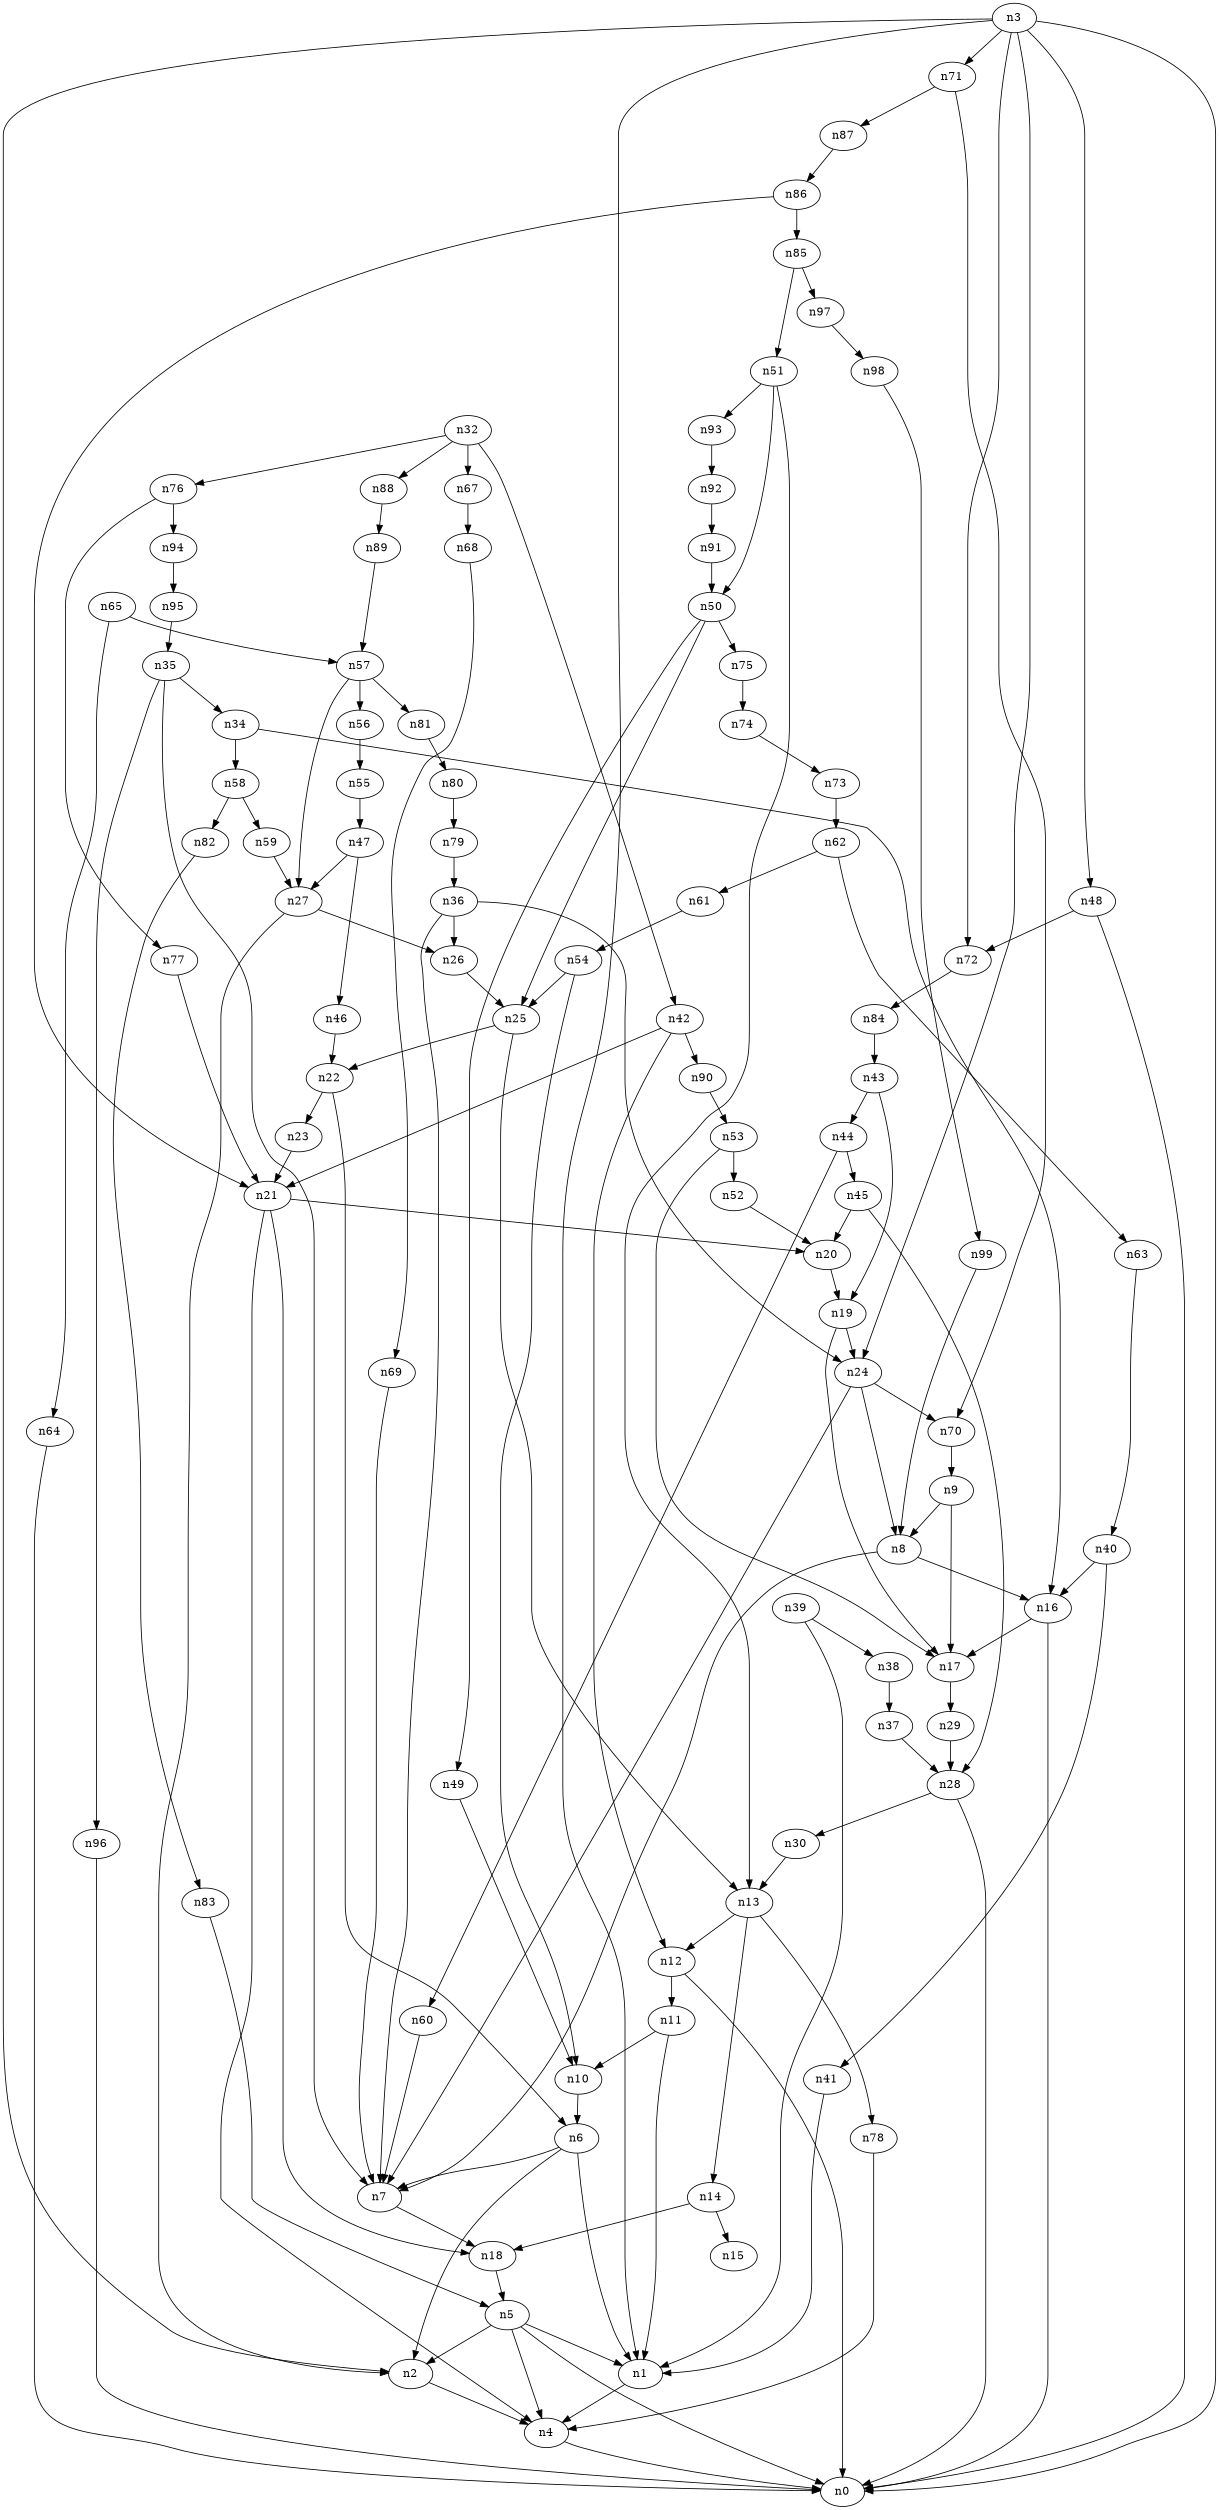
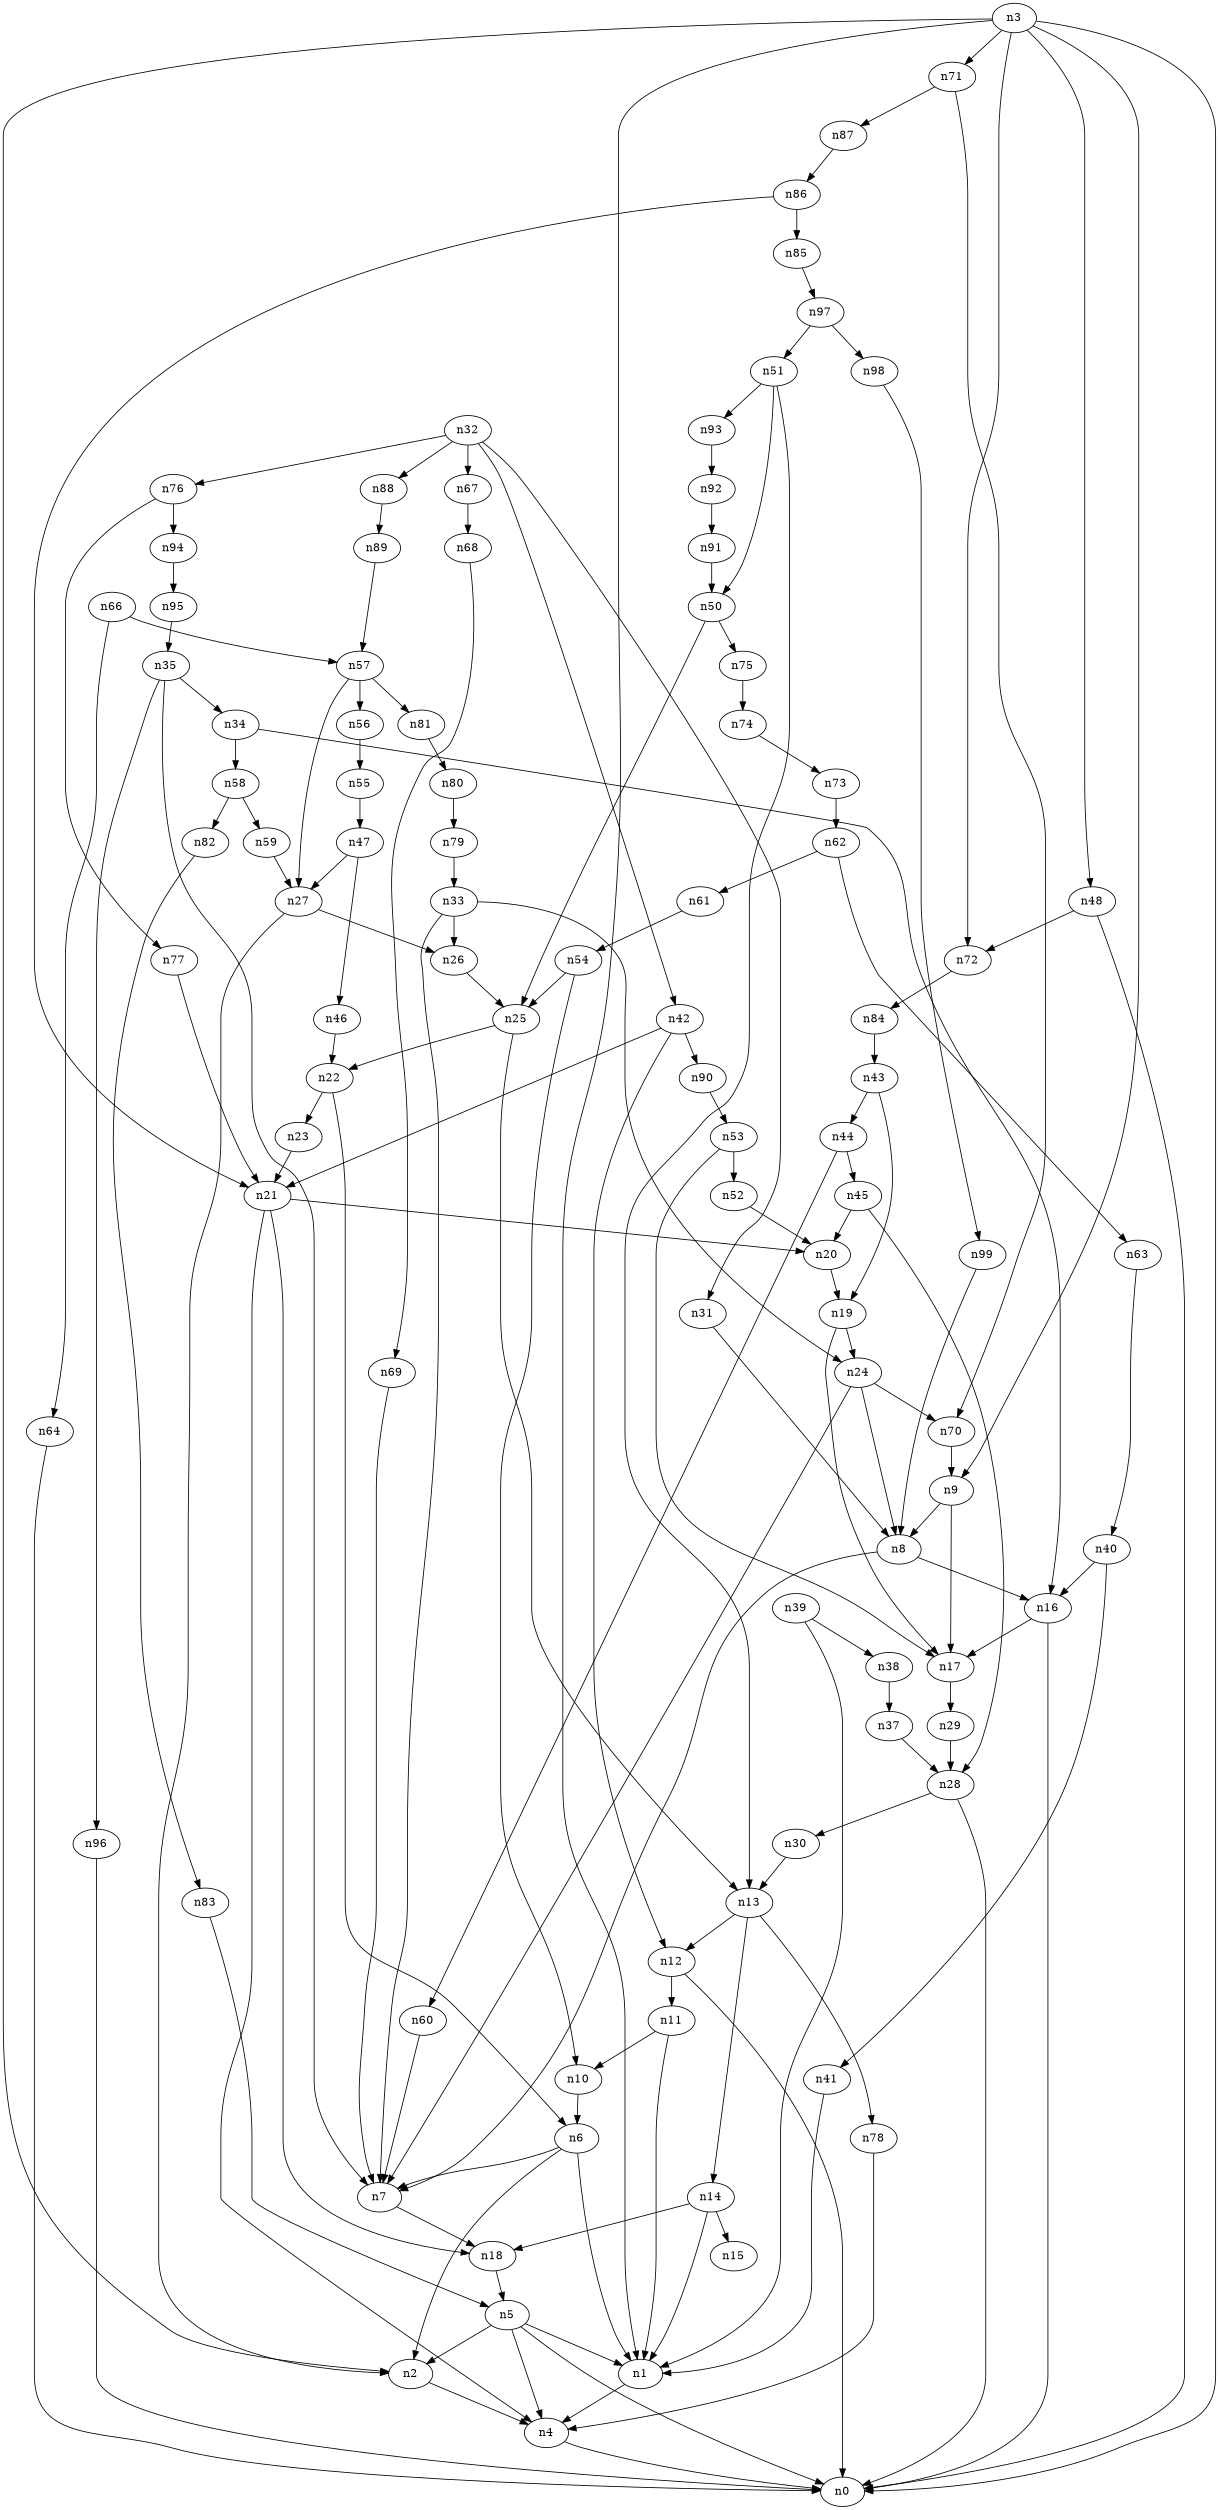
  digraph {
    n1
    n4
    n0
    n2
    n3
    n9
    n48
    n71
    n72
    n8
    n17
    n70
    n87
    n84
    n7
    n16
    n29
    n86
    n43
    n5
    n6
    n18
    n28
    n10
    n11
    n12
    n13
    n14
    n78
    n15
    n30
    n19
    n24
    n20
    n21
    n22
    n23
    n25
    n26
    n27
+   n31
    n32
    n42
    n67
    n76
    n88
    n90
    n68
    n77
    n94
    n89
    n53
    n69
    n95
    n57
    n34
    n58
    n59
    n82
    n83
    n35
    n96
-   n36
+   n36 [label=n33]
    n37
    n38
    n39
    n40
    n41
    n52
    n44
    n45
    n60
    n46
    n47
-   n49
    n50
    n75
    n74
    n73
    n51
    n93
    n92
    n91
    n54
-   n65
+   n65 [label=n66]
    n64
    n55
    n56
    n81
    n80
    n79
    n61
    n62
    n63
    n85
    n97
    n98
    n99
    n1 -> n4
    n4 -> n0
    n2 -> n4
    n3 -> n1
    n3 -> n0
    n3 -> n2
-   n3 -> n24
+   n3 -> n9
    n3 -> n48
    n3 -> n71
    n3 -> n72
    n9 -> n8
    n9 -> n17
    n48 -> n0
    n48 -> n72
    n71 -> n70
    n71 -> n87
    n72 -> n84
    n8 -> n7
    n8 -> n16
    n17 -> n29
    n70 -> n9
    n87 -> n86
    n84 -> n43
    n7 -> n18
    n16 -> n0
    n16 -> n17
    n29 -> n28
    n86 -> n21
    n86 -> n85
    n43 -> n19
    n43 -> n44
    n5 -> n1
    n5 -> n4
    n5 -> n0
    n5 -> n2
    n6 -> n1
    n6 -> n2
    n6 -> n7
    n18 -> n5
    n28 -> n0
    n28 -> n30
    n10 -> n6
    n11 -> n1
    n11 -> n10
    n12 -> n0
    n12 -> n11
    n13 -> n12
    n13 -> n14
    n13 -> n78
+   n14 -> n1
    n14 -> n18
    n14 -> n15
    n78 -> n4
    n30 -> n13
    n19 -> n17
    n19 -> n24
    n24 -> n8
    n24 -> n70
    n24 -> n7
    n20 -> n19
    n21 -> n4
    n21 -> n18
    n21 -> n20
    n22 -> n6
    n22 -> n23
    n23 -> n21
    n25 -> n13
    n25 -> n22
    n26 -> n25
    n27 -> n2
    n27 -> n26
+   n31 -> n8
+   n32 -> n31
    n32 -> n42
    n32 -> n67
    n32 -> n76
    n32 -> n88
    n42 -> n12
    n42 -> n21
    n42 -> n90
    n67 -> n68
    n76 -> n77
    n76 -> n94
    n88 -> n89
    n90 -> n53
    n68 -> n69
    n77 -> n21
    n94 -> n95
    n89 -> n57
    n53 -> n17
    n53 -> n52
    n69 -> n7
    n95 -> n35
    n57 -> n27
    n57 -> n56
    n57 -> n81
    n34 -> n16
    n34 -> n58
    n58 -> n59
    n58 -> n82
    n59 -> n27
    n82 -> n83
    n83 -> n5
    n35 -> n7
    n35 -> n34
    n35 -> n96
    n96 -> n0
    n36 -> n7
    n36 -> n24
    n36 -> n26
    n37 -> n28
    n38 -> n37
    n39 -> n1
    n39 -> n38
    n40 -> n16
    n40 -> n41
    n41 -> n1
    n52 -> n20
    n44 -> n45
    n44 -> n60
    n45 -> n28
    n45 -> n20
    n60 -> n7
    n46 -> n22
    n47 -> n27
    n47 -> n46
-   n49 -> n10
    n50 -> n25
-   n50 -> n49
    n50 -> n75
    n75 -> n74
    n74 -> n73
    n73 -> n62
    n51 -> n13
    n51 -> n50
    n51 -> n93
    n93 -> n92
    n92 -> n91
    n91 -> n50
    n54 -> n10
    n54 -> n25
    n65 -> n57
    n65 -> n64
    n64 -> n0
    n55 -> n47
    n56 -> n55
    n81 -> n80
    n80 -> n79
    n79 -> n36
    n61 -> n54
    n62 -> n61
    n62 -> n63
    n63 -> n40
-   n85 -> n51
+   n97 -> n51
    n85 -> n97
    n97 -> n98
    n98 -> n99
    n99 -> n8
  }
